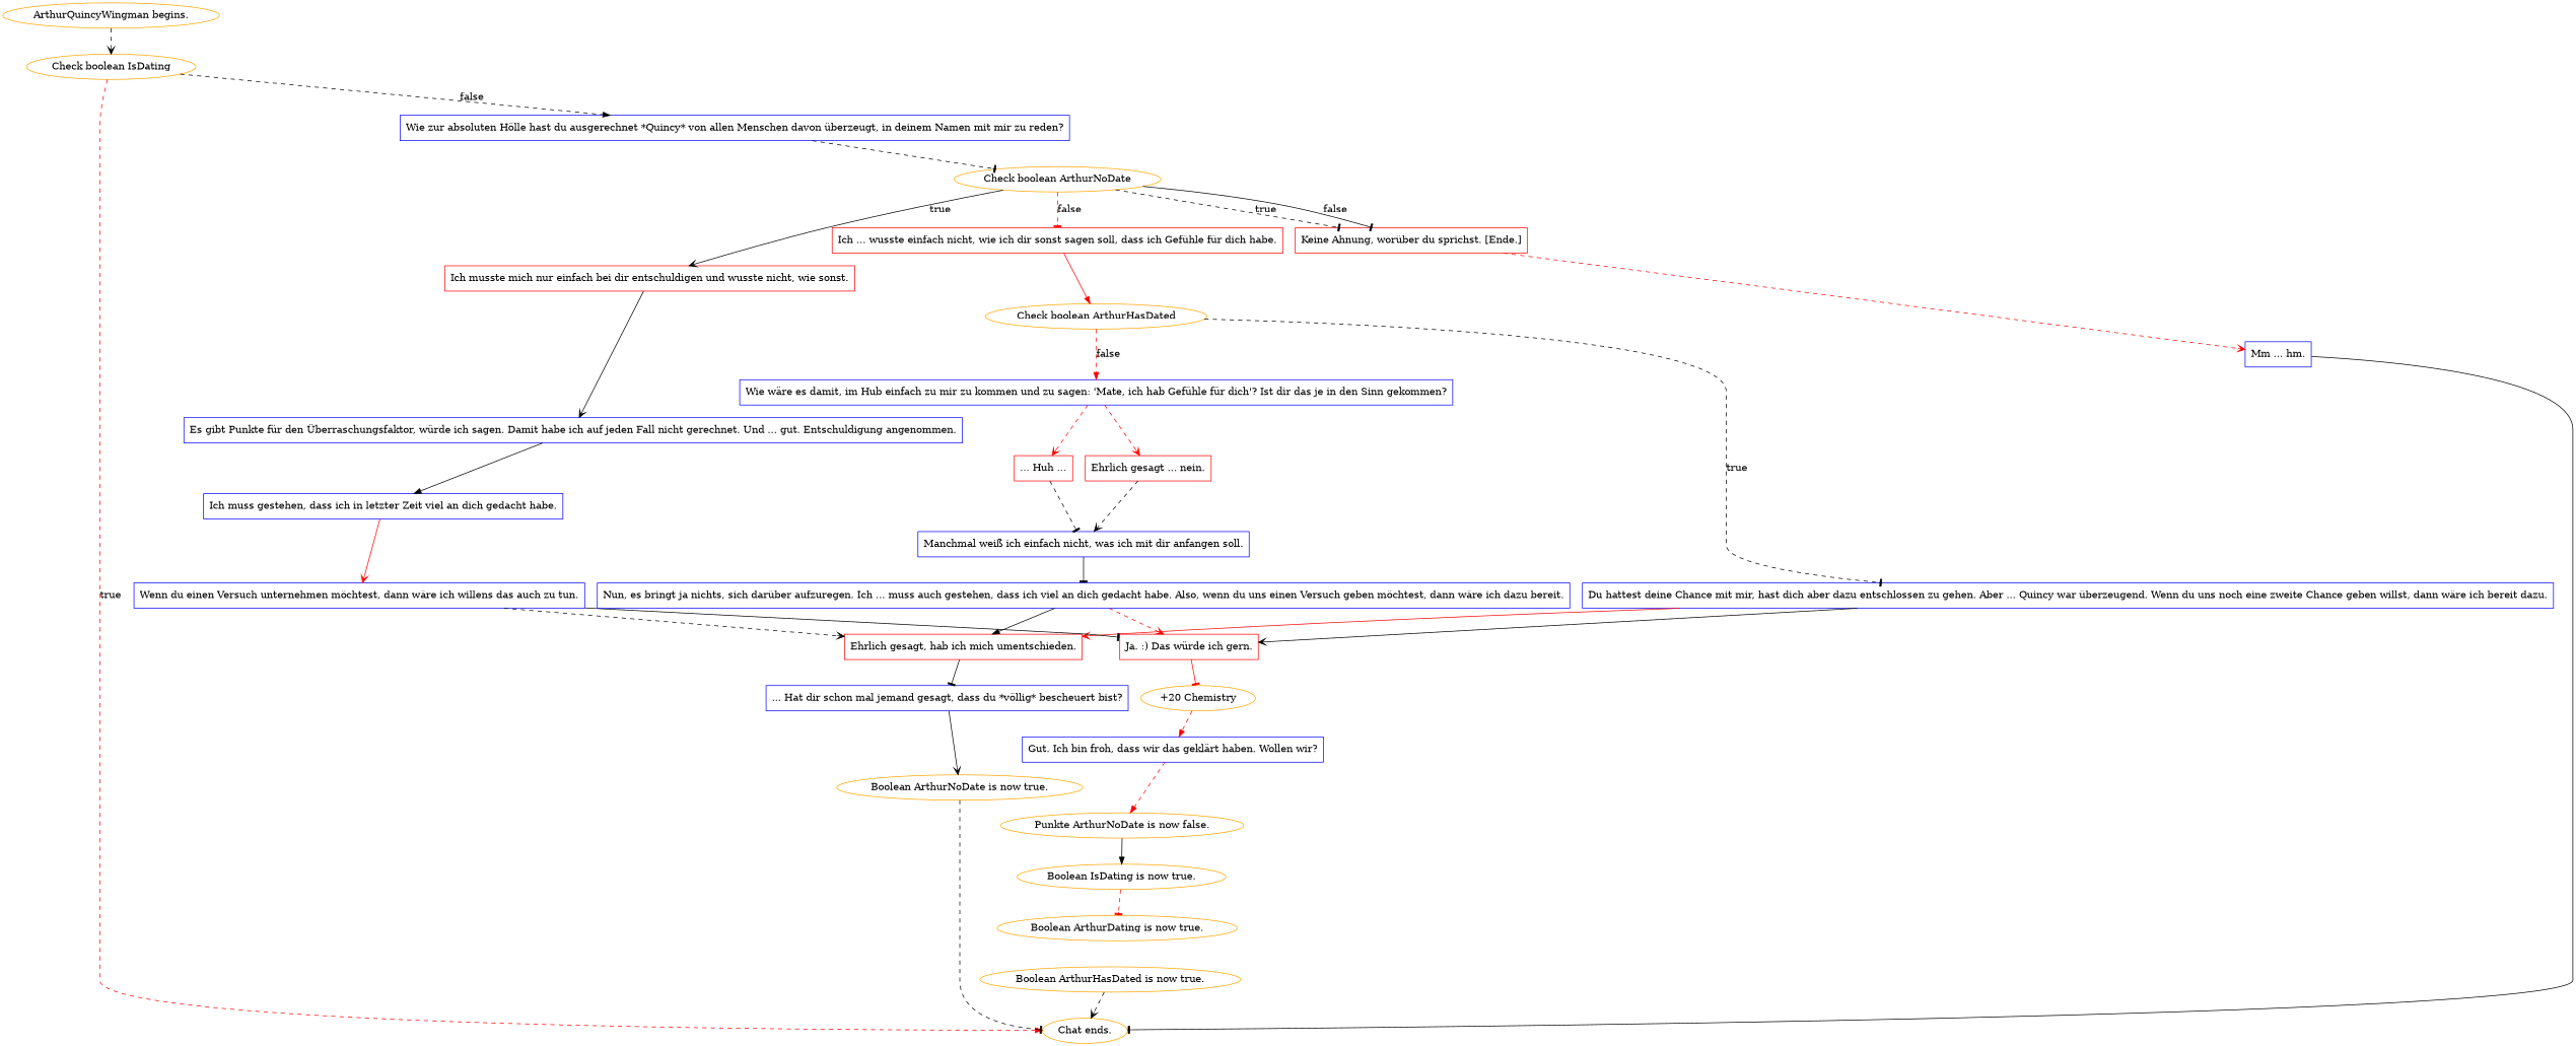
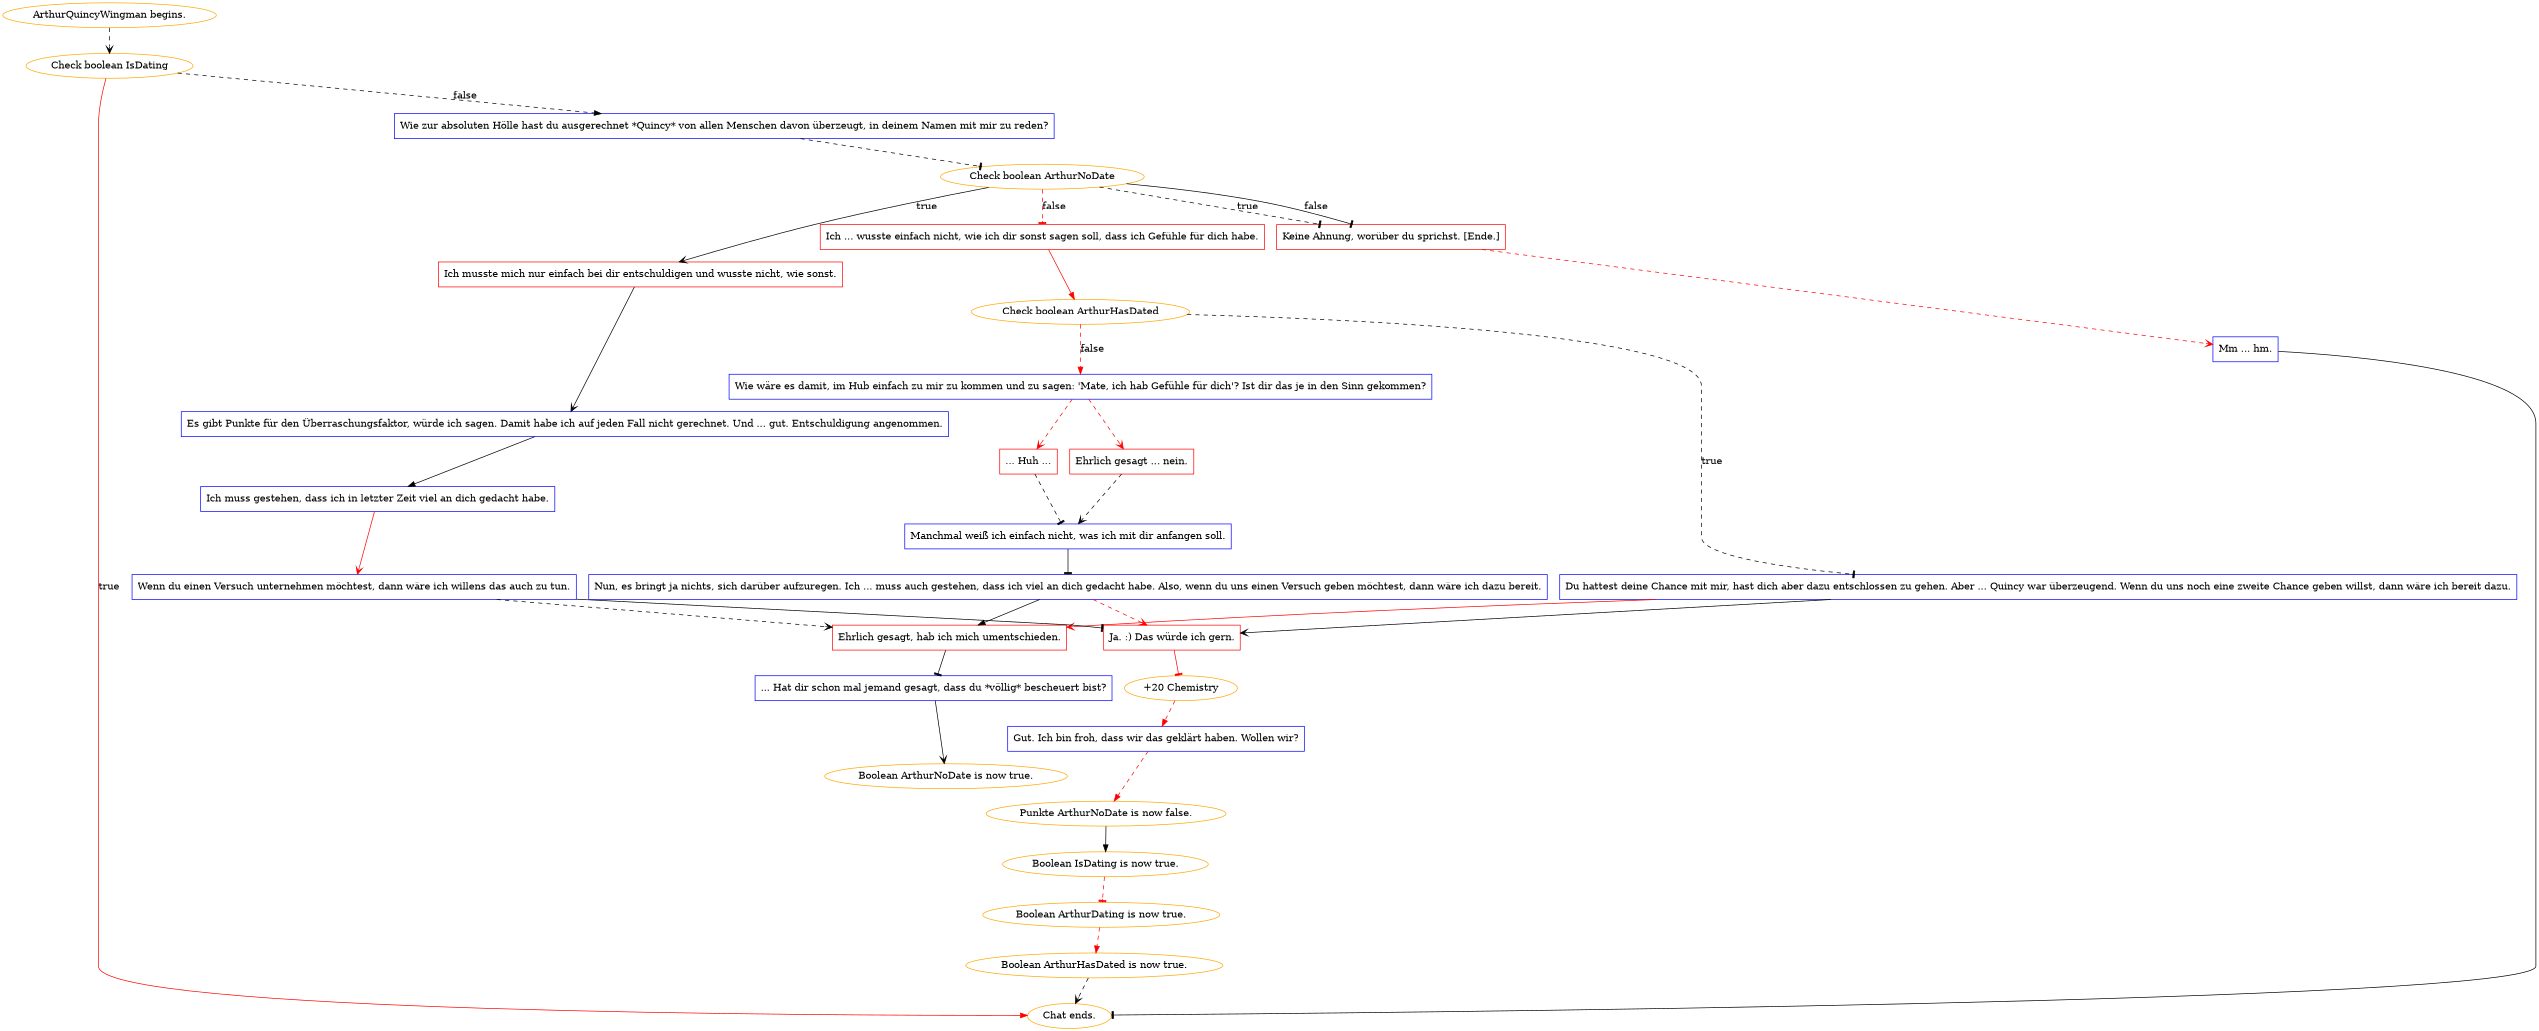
  digraph {
    node [color=orange shape=box]
    edge [arrowhead=vee color=black style=dashed]
    "ArthurQuincyWingman begins." [shape=""]
    n2 [label="Check boolean IsDating" shape=""]
    "Chat ends." [shape=""]
    n4 [color=blue label="Wie zur absoluten Hölle hast du ausgerechnet *Quincy* von allen Menschen davon überzeugt, in deinem Namen mit mir zu reden?"]
    n5 [label="Check boolean ArthurNoDate" shape=""]
    n6 [color=red label="Ich musste mich nur einfach bei dir entschuldigen und wusste nicht, wie sonst."]
    n7 [color=red label="Keine Ahnung, worüber du sprichst. [Ende.]"]
    n8 [color=red label="Ich ... wusste einfach nicht, wie ich dir sonst sagen soll, dass ich Gefühle für dich habe."]
    n9 [color=blue label="Es gibt Punkte für den Überraschungsfaktor, würde ich sagen. Damit habe ich auf jeden Fall nicht gerechnet. Und ... gut. Entschuldigung angenommen."]
    n10 [color=blue label="Mm ... hm."]
    n11 [label="Check boolean ArthurHasDated" shape=""]
    n12 [color=blue label="Ich muss gestehen, dass ich in letzter Zeit viel an dich gedacht habe."]
    n13 [color=blue label="Du hattest deine Chance mit mir, hast dich aber dazu entschlossen zu gehen. Aber ... Quincy war überzeugend. Wenn du uns noch eine zweite Chance geben willst, dann wäre ich bereit dazu."]
    n14 [color=blue label="Wie wäre es damit, im Hub einfach zu mir zu kommen und zu sagen: 'Mate, ich hab Gefühle für dich'? Ist dir das je in den Sinn gekommen?"]
    n15 [color=blue label="Wenn du einen Versuch unternehmen möchtest, dann wäre ich willens das auch zu tun."]
    n16 [color=red label="Ja. :) Das würde ich gern."]
    n17 [color=red label="Ehrlich gesagt, hab ich mich umentschieden."]
    n18 [color=red label="Ehrlich gesagt ... nein."]
    n19 [color=red label="... Huh ..."]
    n20 [label="+20 Chemistry" shape=""]
    n21 [color=blue label="... Hat dir schon mal jemand gesagt, dass du *völlig* bescheuert bist?"]
    n22 [color=blue label="Manchmal weiß ich einfach nicht, was ich mit dir anfangen soll."]
    n23 [color=blue label="Gut. Ich bin froh, dass wir das geklärt haben. Wollen wir?"]
    n24 [label="Boolean ArthurNoDate is now true." shape=""]
    n25 [color=blue label="Nun, es bringt ja nichts, sich darüber aufzuregen. Ich ... muss auch gestehen, dass ich viel an dich gedacht habe. Also, wenn du uns einen Versuch geben möchtest, dann wäre ich dazu bereit."]
    n26 [label="Punkte ArthurNoDate is now false." shape=""]
    n27 [label="Boolean IsDating is now true." shape=""]
    n28 [label="Boolean ArthurDating is now true." shape=""]
    n29 [label="Boolean ArthurHasDated is now true." shape=""]
    "ArthurQuincyWingman begins." -> n2
-   n2 -> "Chat ends." [arrowhead=normal color=red label=true]
+   n2 -> "Chat ends." [arrowhead=normal color=red label=true style=solid]
    n2 -> n4 [arrowhead=normal label=false]
    n4 -> n5 [arrowhead=tee]
    n5 -> n6 [label=true style=solid]
    n5 -> n7 [arrowhead=tee label=true]
    n5 -> n7 [arrowhead=tee label=false style=solid]
    n5 -> n8 [arrowhead=tee color=red label=false]
    n6 -> n9 [style=solid]
    n7 -> n10 [color=red]
    n8 -> n11 [arrowhead=normal color=red style=solid]
    n9 -> n12 [arrowhead=normal style=solid]
    n10 -> "Chat ends." [arrowhead=tee style=solid]
    n11 -> n13 [arrowhead=tee label=true]
    n11 -> n14 [arrowhead=normal color=red label=false]
    n12 -> n15 [color=red style=solid]
    n13 -> n16 [style=solid]
    n13 -> n17 [color=red style=solid]
    n14 -> n18 [color=red]
    n14 -> n19 [color=red]
    n15 -> n16 [arrowhead=tee style=solid]
    n15 -> n17
    n16 -> n20 [arrowhead=tee color=red style=solid]
    n17 -> n21 [arrowhead=tee style=solid]
    n18 -> n22
    n19 -> n22 [arrowhead=tee]
    n20 -> n23 [arrowhead=normal color=red]
    n21 -> n24 [style=solid]
    n22 -> n25 [arrowhead=tee style=solid]
    n23 -> n26 [arrowhead=normal color=red]
-   n24 -> "Chat ends." [arrowhead=tee]
    n25 -> n16 [color=red]
    n25 -> n17 [arrowhead=normal style=solid]
    n26 -> n27 [arrowhead=normal style=solid]
    n27 -> n28 [arrowhead=tee color=red]
+   n28 -> n29 [arrowhead=normal color=red]
    n29 -> "Chat ends."
  }
